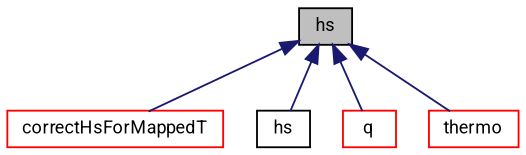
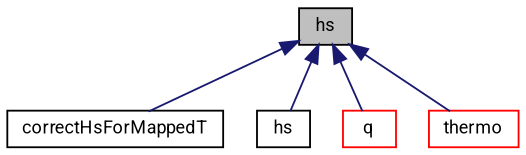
  digraph {
    fontname=Roboto
    rankdir=TB
    node [color=red fontname=Roboto fontsize=10 shape=record]
    edge [color=midnightblue dir=back fontname=Roboto fontsize=10 labelfontname=Helvetica labelfontsize=10 style=solid]
    n1 [color=black fillcolor=grey75 fontcolor=black height=0.2 label=hs style=filled width=0.4]
-   n2 [height=0.2 label=correctHsForMappedT width=0.4]
+   n2 [color=black height=0.2 label=correctHsForMappedT width=0.4]
    n3 [color=black height=0.2 label=hs width=0.4]
    n4 [height=0.2 label=q width=0.4]
    n5 [height=0.2 label=thermo width=0.4]
    n1 -> n2
    n1 -> n3
    n1 -> n4
    n1 -> n5
  }
